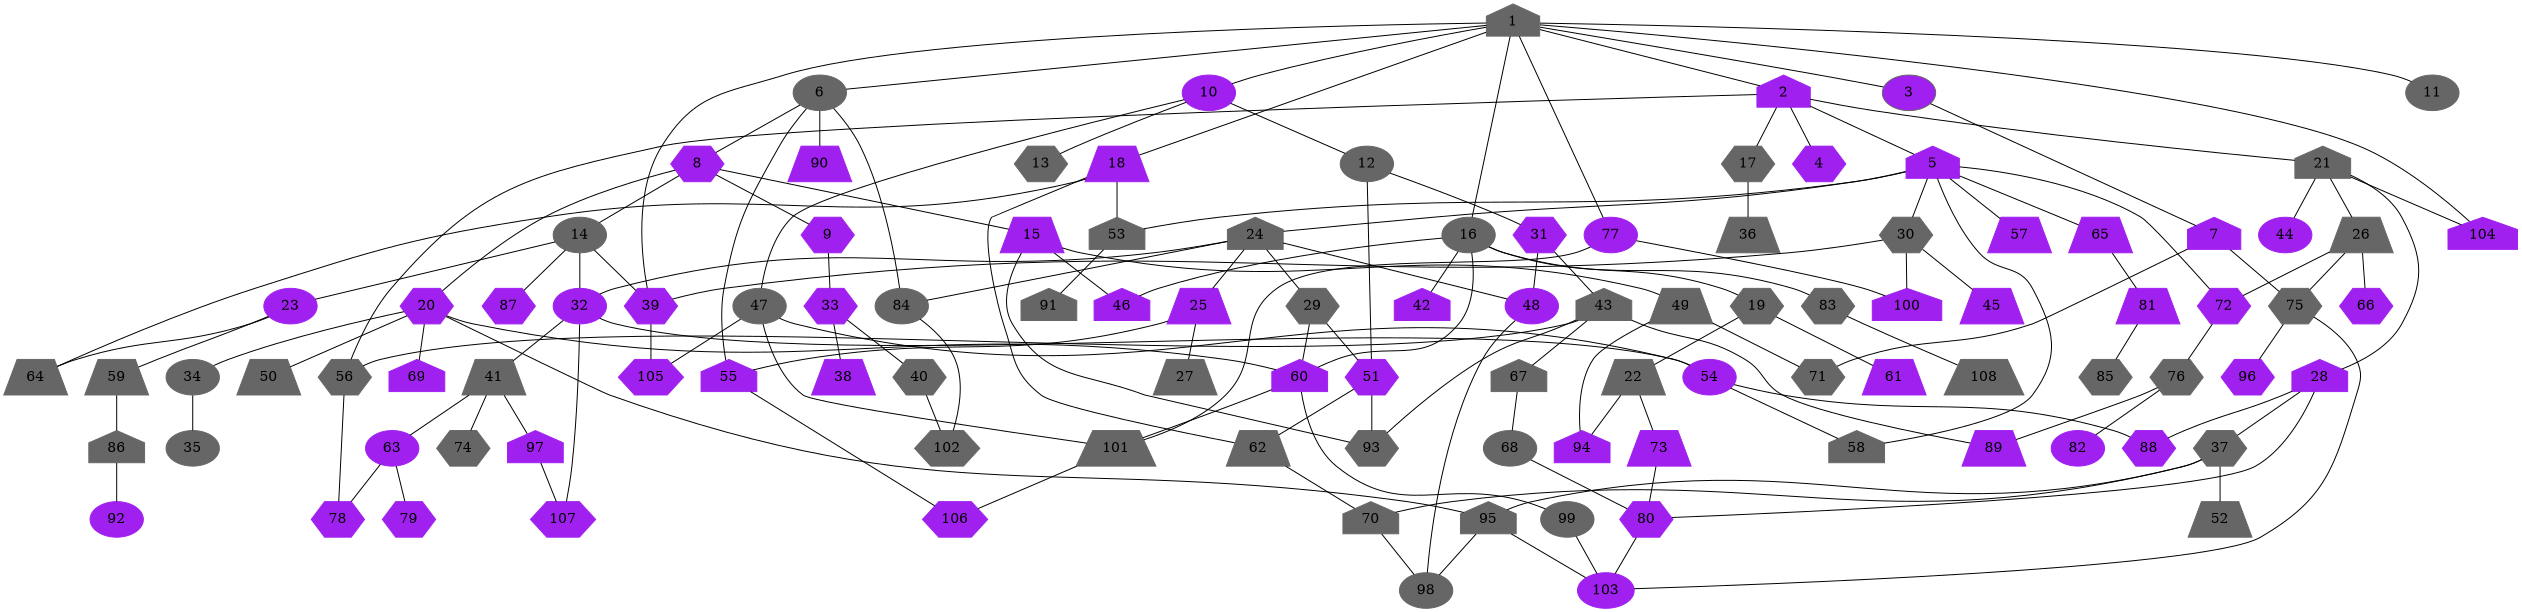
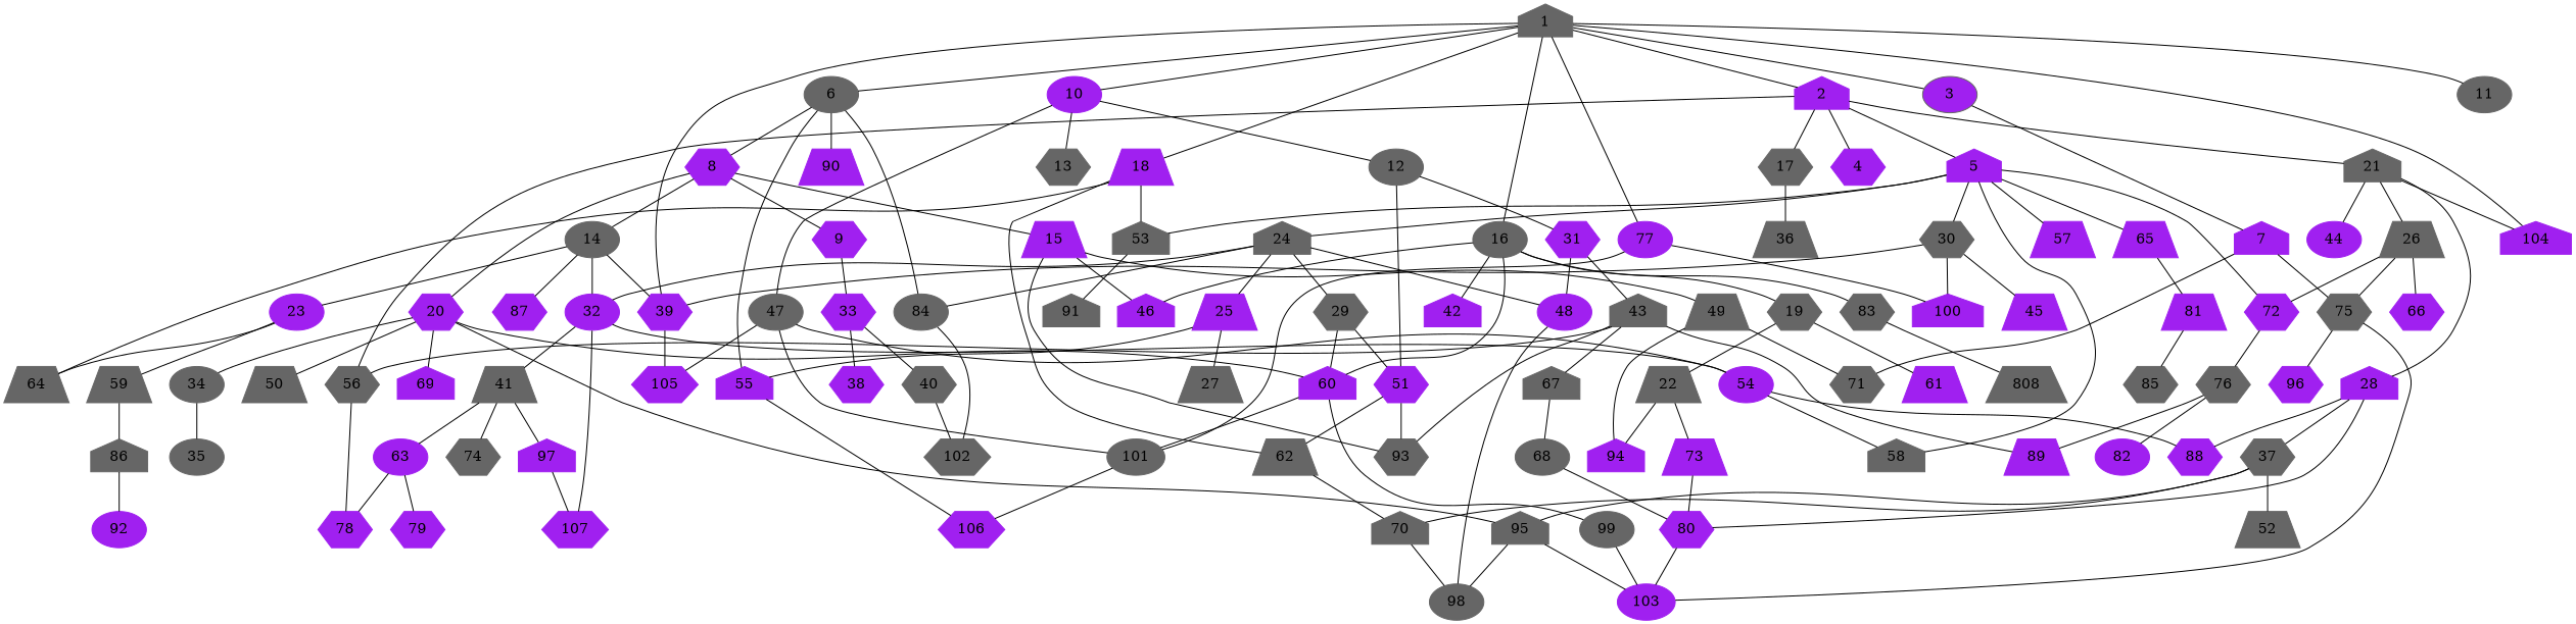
  graph {
    node [color=purple shape=hexagon style=filled]
    1 [color=gray40 shape=house]
    2 [shape=house]
    3 [color=gray40 fillcolor=purple shape=ellipse]
    6 [color=gray40 shape=ellipse]
    10 [shape=ellipse]
    11 [color=gray40 shape=ellipse]
    16 [color=gray40 shape=ellipse]
    18 [shape=trapezium]
    39
    77 [shape=ellipse]
    104 [shape=house]
    4
    5 [shape=house]
    17 [color=gray40]
    21 [color=gray40 shape=house]
    56 [color=gray40]
    7 [shape=house]
    8
    55 [shape=house]
    84 [color=gray40 shape=ellipse]
    90 [shape=trapezium]
    12 [color=gray40 shape=ellipse]
    13 [color=gray40]
    47 [color=gray40 shape=ellipse]
    46 [shape=house]
    19 [color=gray40]
    42 [shape=house]
    60 [shape=house]
    83 [color=gray40]
    53 [color=gray40 shape=house]
    62 [color=gray40 shape=trapezium]
    64 [color=gray40 shape=trapezium]
    105
    100 [shape=house]
-   101 [color=gray40 shape=trapezium]
+   101 [color=gray40 shape=ellipse]
    24 [color=gray40 shape=house]
    30 [color=gray40]
    57 [shape=trapezium]
    58 [color=gray40 shape=house]
    65 [shape=trapezium]
    72
    36 [color=gray40 shape=trapezium]
    26 [color=gray40 shape=trapezium]
    28 [shape=house]
    44 [shape=ellipse]
    78
    71 [color=gray40]
    75 [color=gray40]
    32 [shape=ellipse]
    25 [shape=trapezium]
    29 [color=gray40]
    48 [shape=ellipse]
    45 [shape=trapezium]
    91 [color=gray40 shape=house]
    81 [shape=trapezium]
    76 [color=gray40]
    9
    14 [color=gray40 shape=ellipse]
    15 [shape=trapezium]
    20
    106
    102 [color=gray40]
    96
    103 [shape=ellipse]
    33
    23 [shape=ellipse]
    87
    49 [color=gray40 shape=trapezium]
    93 [color=gray40]
    34 [color=gray40 shape=ellipse]
    50 [color=gray40 shape=trapezium]
    69 [shape=house]
    95 [color=gray40 shape=house]
-   38 [shape=trapezium]
+   38
    40 [color=gray40]
    31
    51
    54 [shape=ellipse]
    43 [color=gray40 shape=house]
    59 [color=gray40 shape=trapezium]
    41 [color=gray40 shape=trapezium]
    107
    94 [shape=house]
    22 [color=gray40 shape=trapezium]
    61 [shape=trapezium]
    99 [color=gray40 shape=ellipse]
-   108 [color=gray40 shape=trapezium]
+   108 [color=gray40 shape=trapezium label=808]
    70 [color=gray40 shape=house]
    73 [shape=trapezium]
    35 [color=gray40 shape=ellipse]
    98 [color=gray40 shape=ellipse]
    66
    37 [color=gray40]
    80
    88
    86 [color=gray40 shape=house]
    27 [color=gray40 shape=trapezium]
    52 [color=gray40 shape=trapezium]
    67 [color=gray40 shape=house]
    89 [shape=trapezium]
    63 [shape=ellipse]
    74 [color=gray40]
    97 [shape=house]
    79
    68 [color=gray40 shape=ellipse]
    92 [shape=ellipse]
    85 [color=gray40]
    82 [shape=ellipse]
    1 -- 2
    1 -- 3
    1 -- 6
    1 -- 10
    1 -- 11
    1 -- 16
    1 -- 18
    1 -- 39
    1 -- 77
    1 -- 104
    2 -- 4
    2 -- 5
    2 -- 17
    2 -- 21
    2 -- 56
    3 -- 7
    6 -- 8
    6 -- 55
    6 -- 84
    6 -- 90
    10 -- 12
    10 -- 13
    10 -- 47
    16 -- 46
    16 -- 19
    16 -- 42
    16 -- 60
    16 -- 83
    18 -- 53
    18 -- 62
    18 -- 64
    39 -- 105
    77 -- 100
    77 -- 101
    5 -- 53
    5 -- 24
    5 -- 30
    5 -- 57
    5 -- 58
    5 -- 65
    5 -- 72
    17 -- 36
    21 -- 104
    21 -- 26
    21 -- 28
    21 -- 44
    56 -- 78
    7 -- 71
    7 -- 75
    8 -- 9
    8 -- 14
    8 -- 15
    8 -- 20
    55 -- 106
    84 -- 102
    12 -- 31
    12 -- 51
    47 -- 105
    47 -- 101
    47 -- 54
    19 -- 22
    19 -- 61
    60 -- 101
    60 -- 99
    83 -- 108
    53 -- 91
    62 -- 70
    101 -- 106
    24 -- 84
    24 -- 32
    24 -- 25
    24 -- 29
    24 -- 48
    30 -- 39
    30 -- 100
    30 -- 45
    65 -- 81
    72 -- 76
    26 -- 72
    26 -- 75
    26 -- 66
    28 -- 37
    28 -- 80
    28 -- 88
    75 -- 96
    75 -- 103
    32 -- 54
    32 -- 41
    32 -- 107
    25 -- 55
    25 -- 27
    29 -- 60
    29 -- 51
    48 -- 98
    81 -- 85
    76 -- 89
    76 -- 82
    9 -- 33
    14 -- 39
    14 -- 32
    14 -- 23
    14 -- 87
    15 -- 46
    15 -- 49
    15 -- 93
    20 -- 60
    20 -- 34
    20 -- 50
    20 -- 69
    20 -- 95
    33 -- 38
    33 -- 40
    23 -- 64
    23 -- 59
    49 -- 71
    49 -- 94
    34 -- 35
    95 -- 103
    95 -- 98
    40 -- 102
    31 -- 48
    31 -- 43
    51 -- 62
    51 -- 93
    54 -- 58
    54 -- 88
    43 -- 56
    43 -- 93
    43 -- 67
    43 -- 89
    59 -- 86
    41 -- 63
    41 -- 74
    41 -- 97
    22 -- 94
    22 -- 73
    99 -- 103
    70 -- 98
    73 -- 80
    37 -- 95
    37 -- 70
    37 -- 52
    80 -- 103
    86 -- 92
    67 -- 68
    63 -- 78
    63 -- 79
    97 -- 107
    68 -- 80
  }
